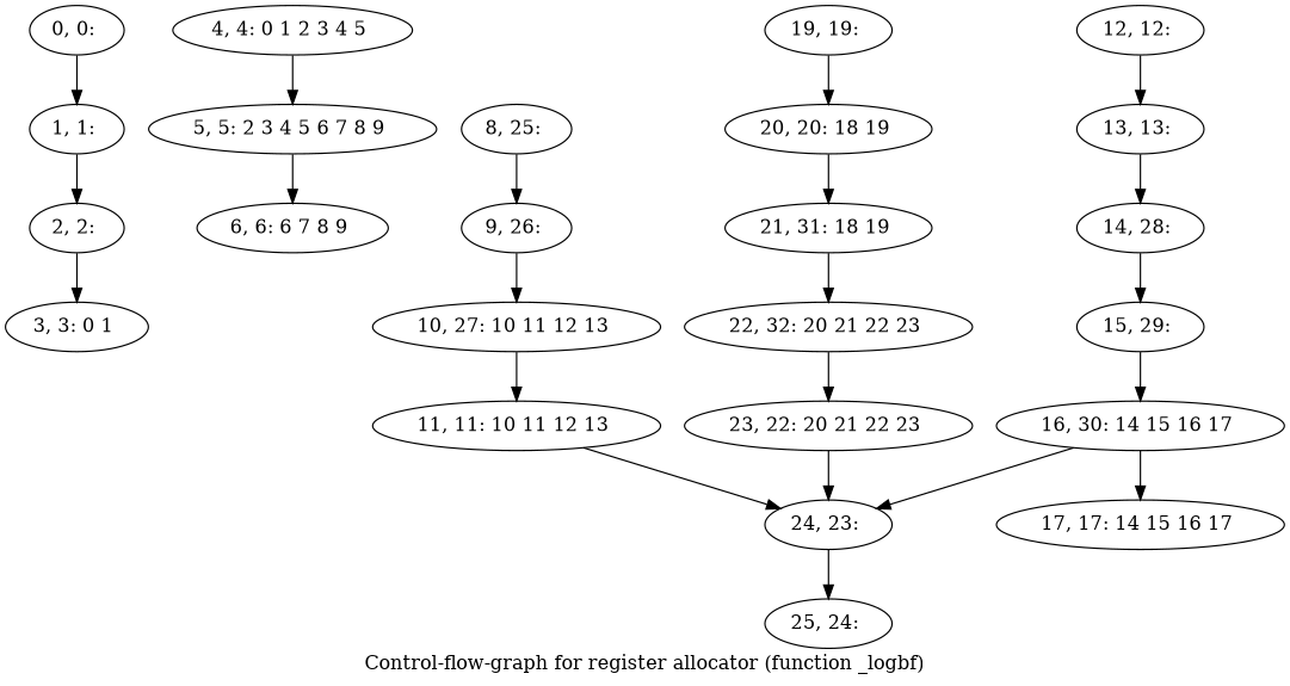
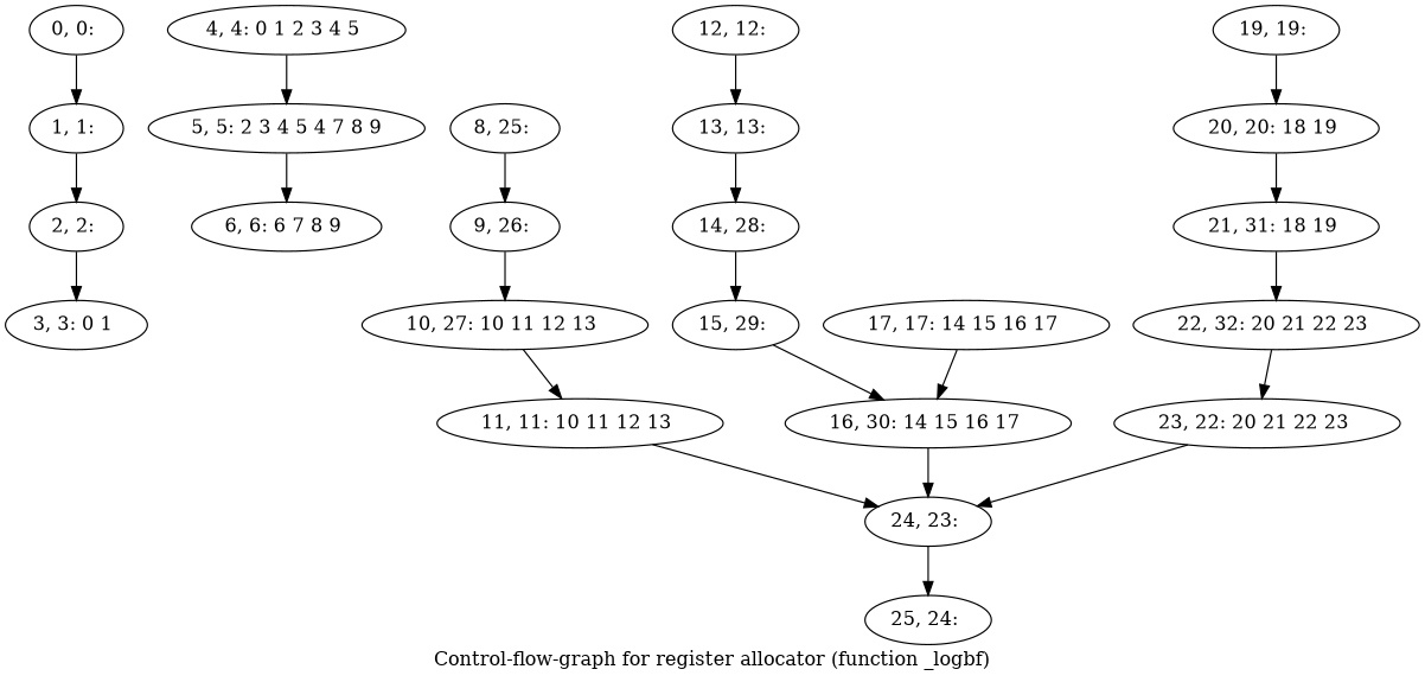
  digraph {
    label="Control-flow-graph for register allocator (function _logbf)"
    n1 [label="0, 0: "]
    n2 [label="1, 1: "]
    n3 [label="2, 2: "]
    n4 [label="3, 3: 0 1 "]
    n5 [label="4, 4: 0 1 2 3 4 5 "]
-   n6 [label="5, 5: 2 3 4 5 6 7 8 9 "]
+   n6 [label="5, 5: 2 3 4 5 4 7 8 9"]
    n7 [label="6, 6: 6 7 8 9 "]
    n8 [label="8, 25: "]
    n9 [label="9, 26: "]
    n10 [label="12, 12: "]
    n11 [label="13, 13: "]
    n12 [label="10, 27: 10 11 12 13 "]
    n13 [label="11, 11: 10 11 12 13 "]
    n14 [label="24, 23: "]
    n15 [label="25, 24: "]
    n16 [label="14, 28: "]
    n17 [label="15, 29: "]
    n18 [label="16, 30: 14 15 16 17 "]
    n19 [label="17, 17: 14 15 16 17 "]
    n20 [label="19, 19: "]
    n21 [label="20, 20: 18 19 "]
    n22 [label="21, 31: 18 19 "]
    n23 [label="22, 32: 20 21 22 23 "]
    n24 [label="23, 22: 20 21 22 23 "]
    n1 -> n2
    n2 -> n3
    n3 -> n4
    n5 -> n6
    n6 -> n7
    n8 -> n9
    n9 -> n12
    n10 -> n11
    n11 -> n16
    n12 -> n13
    n13 -> n14
    n14 -> n15
    n16 -> n17
    n17 -> n18
    n18 -> n14
-   n18 -> n19
+   n19 -> n18
    n20 -> n21
    n21 -> n22
    n22 -> n23
    n23 -> n24
    n24 -> n14
  }
